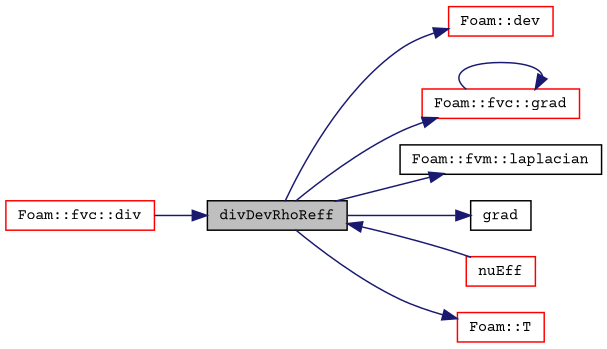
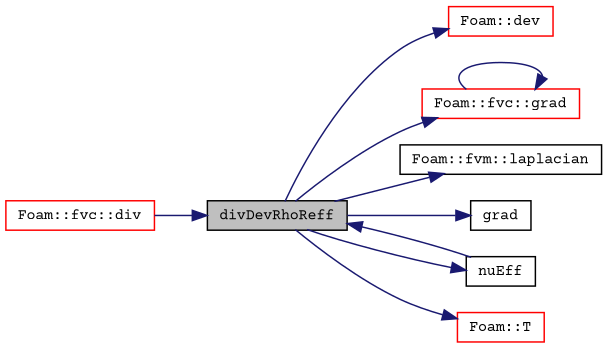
  digraph {
    fontname="Courier Prime"
    rankdir=LR
    node [color=red fontname="Courier Prime" fontsize=10 shape=record]
    edge [color=midnightblue fontname="Courier Prime" fontsize=10 labelfontname=FreeSans labelfontsize=10 style=solid]
    n1 [color=black fillcolor=grey75 fontcolor=black height=0.2 label=divDevRhoReff style=filled width=0.4]
    n2 [height=0.2 label="Foam::dev" width=0.4]
    n3 [height=0.2 label="Foam::fvc::grad" width=0.4]
    n4 [color=black height=0.2 label="Foam::fvm::laplacian" width=0.4]
    n5 [color=black height=0.2 label=grad width=0.4]
-   n6 [height=0.2 label=nuEff width=0.4]
+   n6 [color=black height=0.2 label=nuEff width=0.4]
    n7 [height=0.2 label="Foam::T" width=0.4]
    n8 [height=0.2 label="Foam::fvc::div" width=0.4]
    n1 -> n2
    n1 -> n3
    n1 -> n4
    n1 -> n5
+   n1 -> n6
    n1 -> n7
    n3 -> n3
    n6 -> n1
    n8 -> n1
  }
